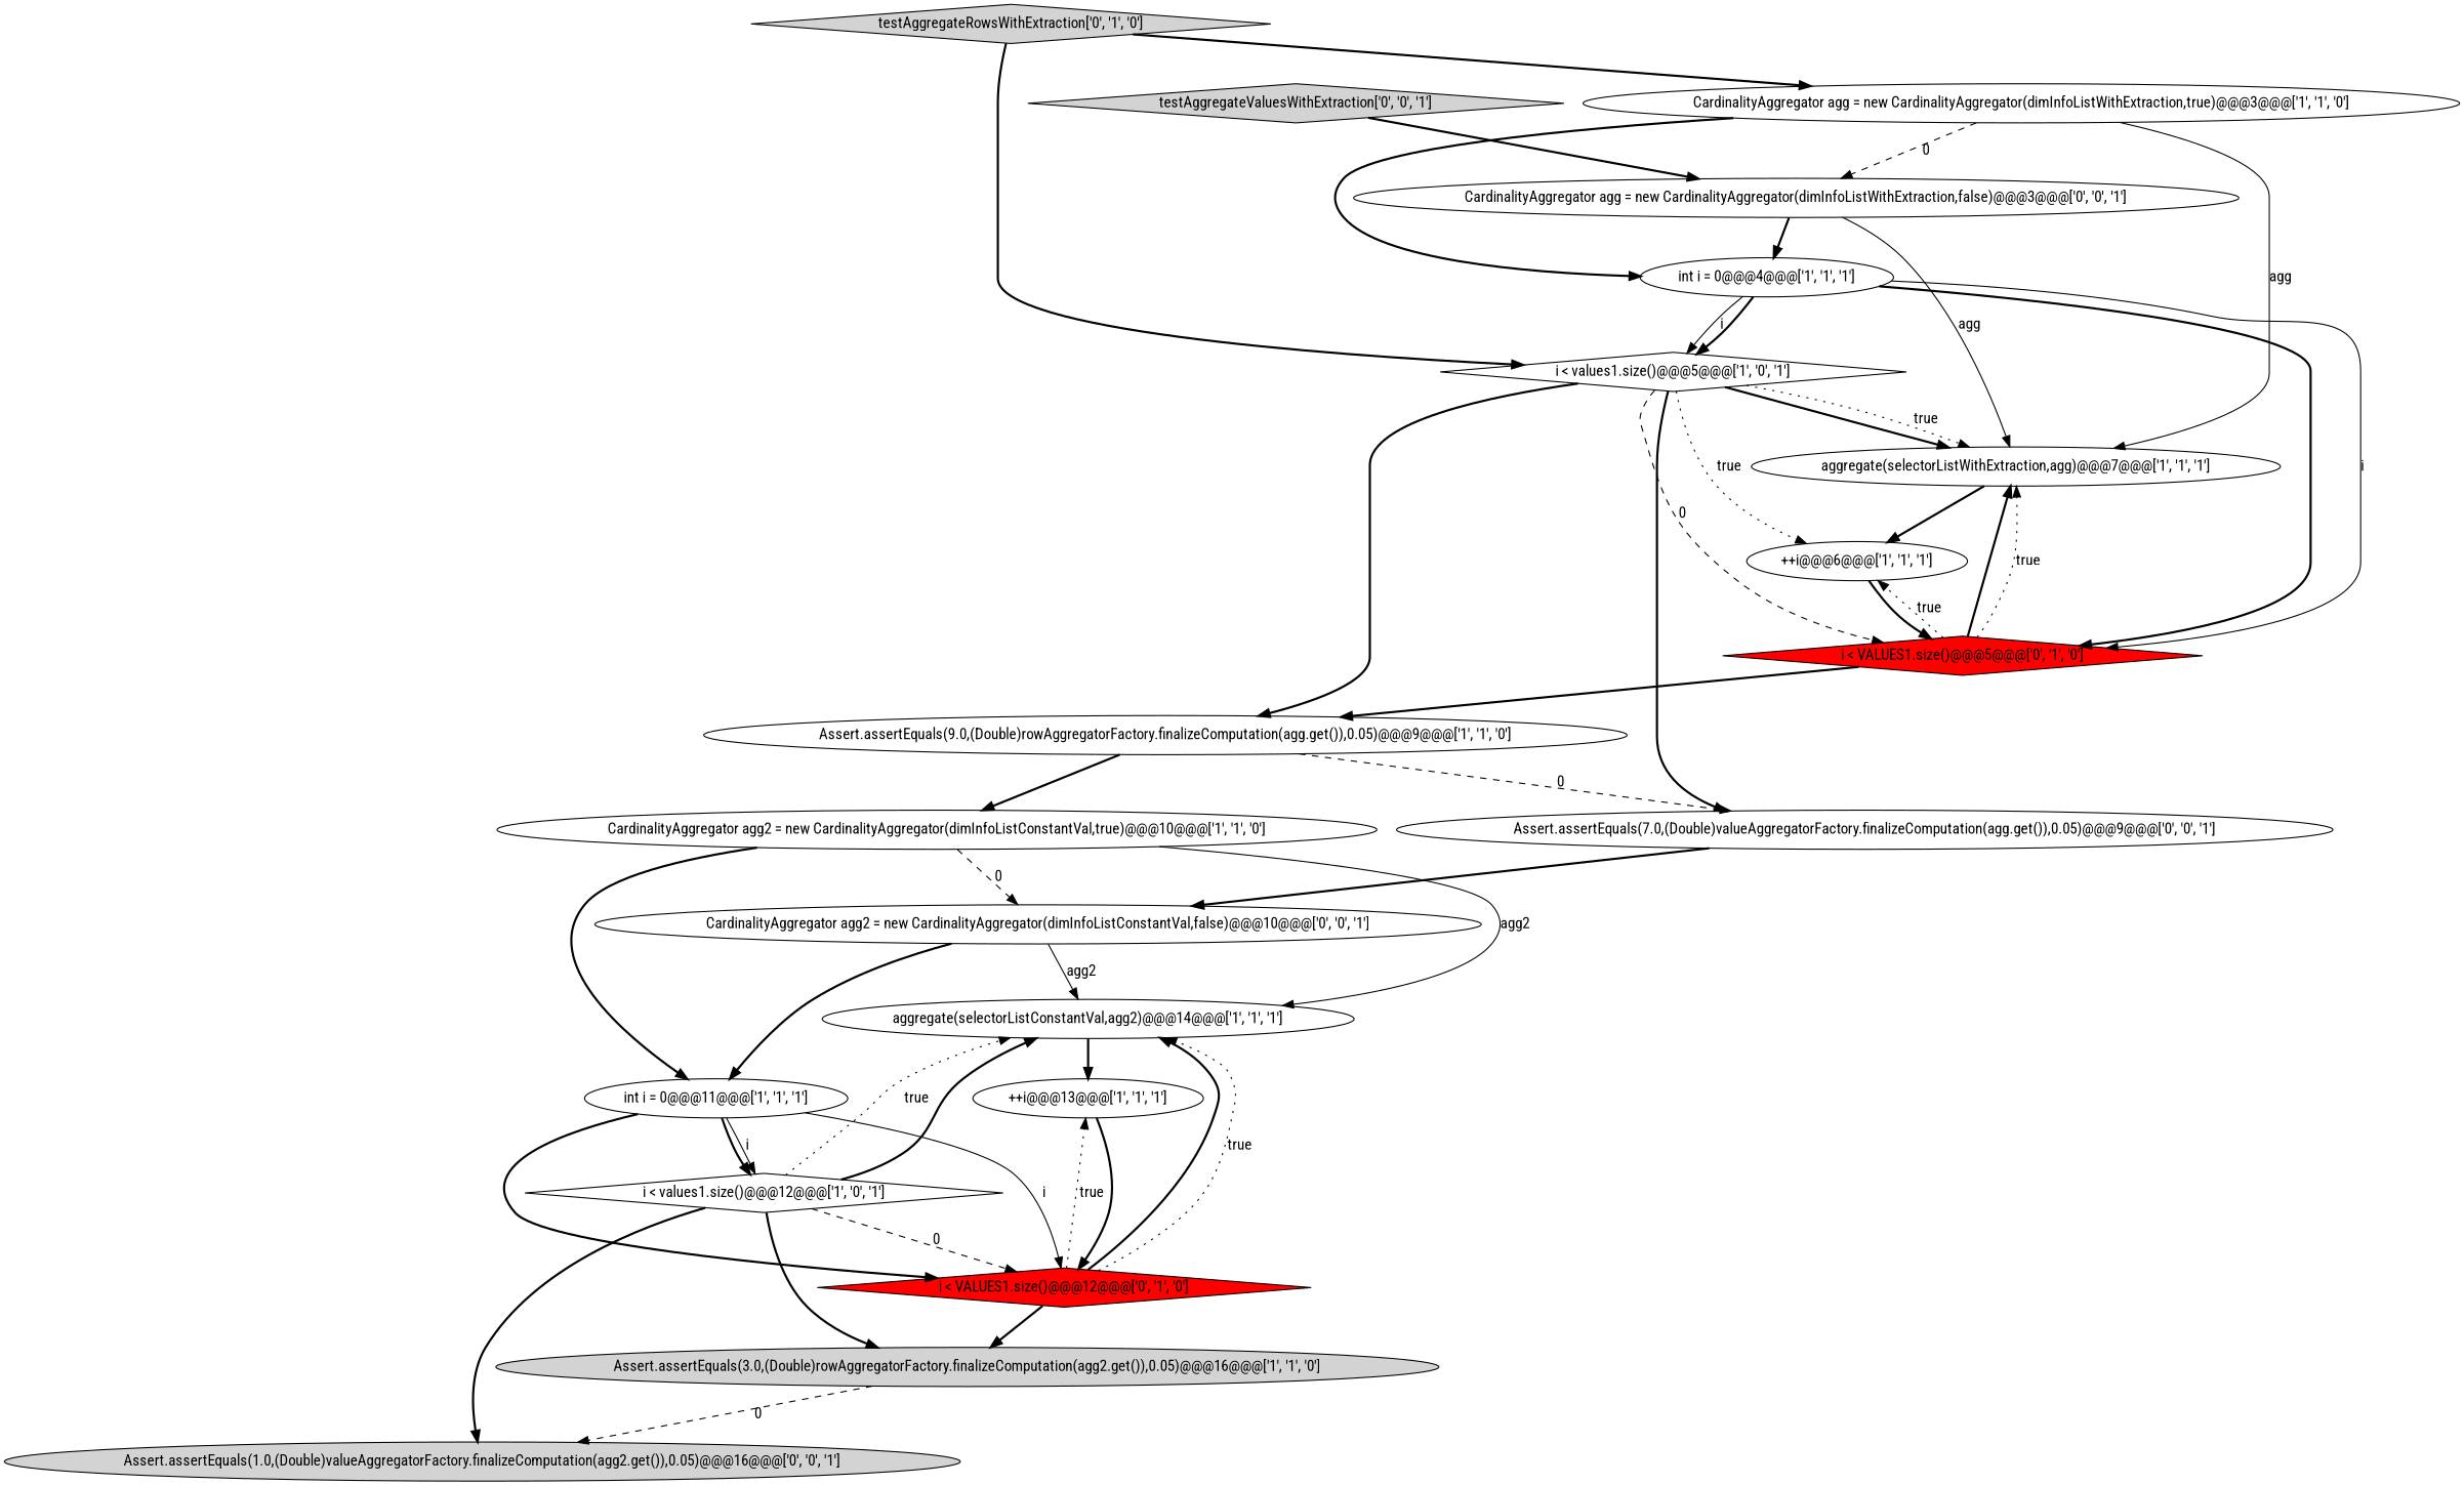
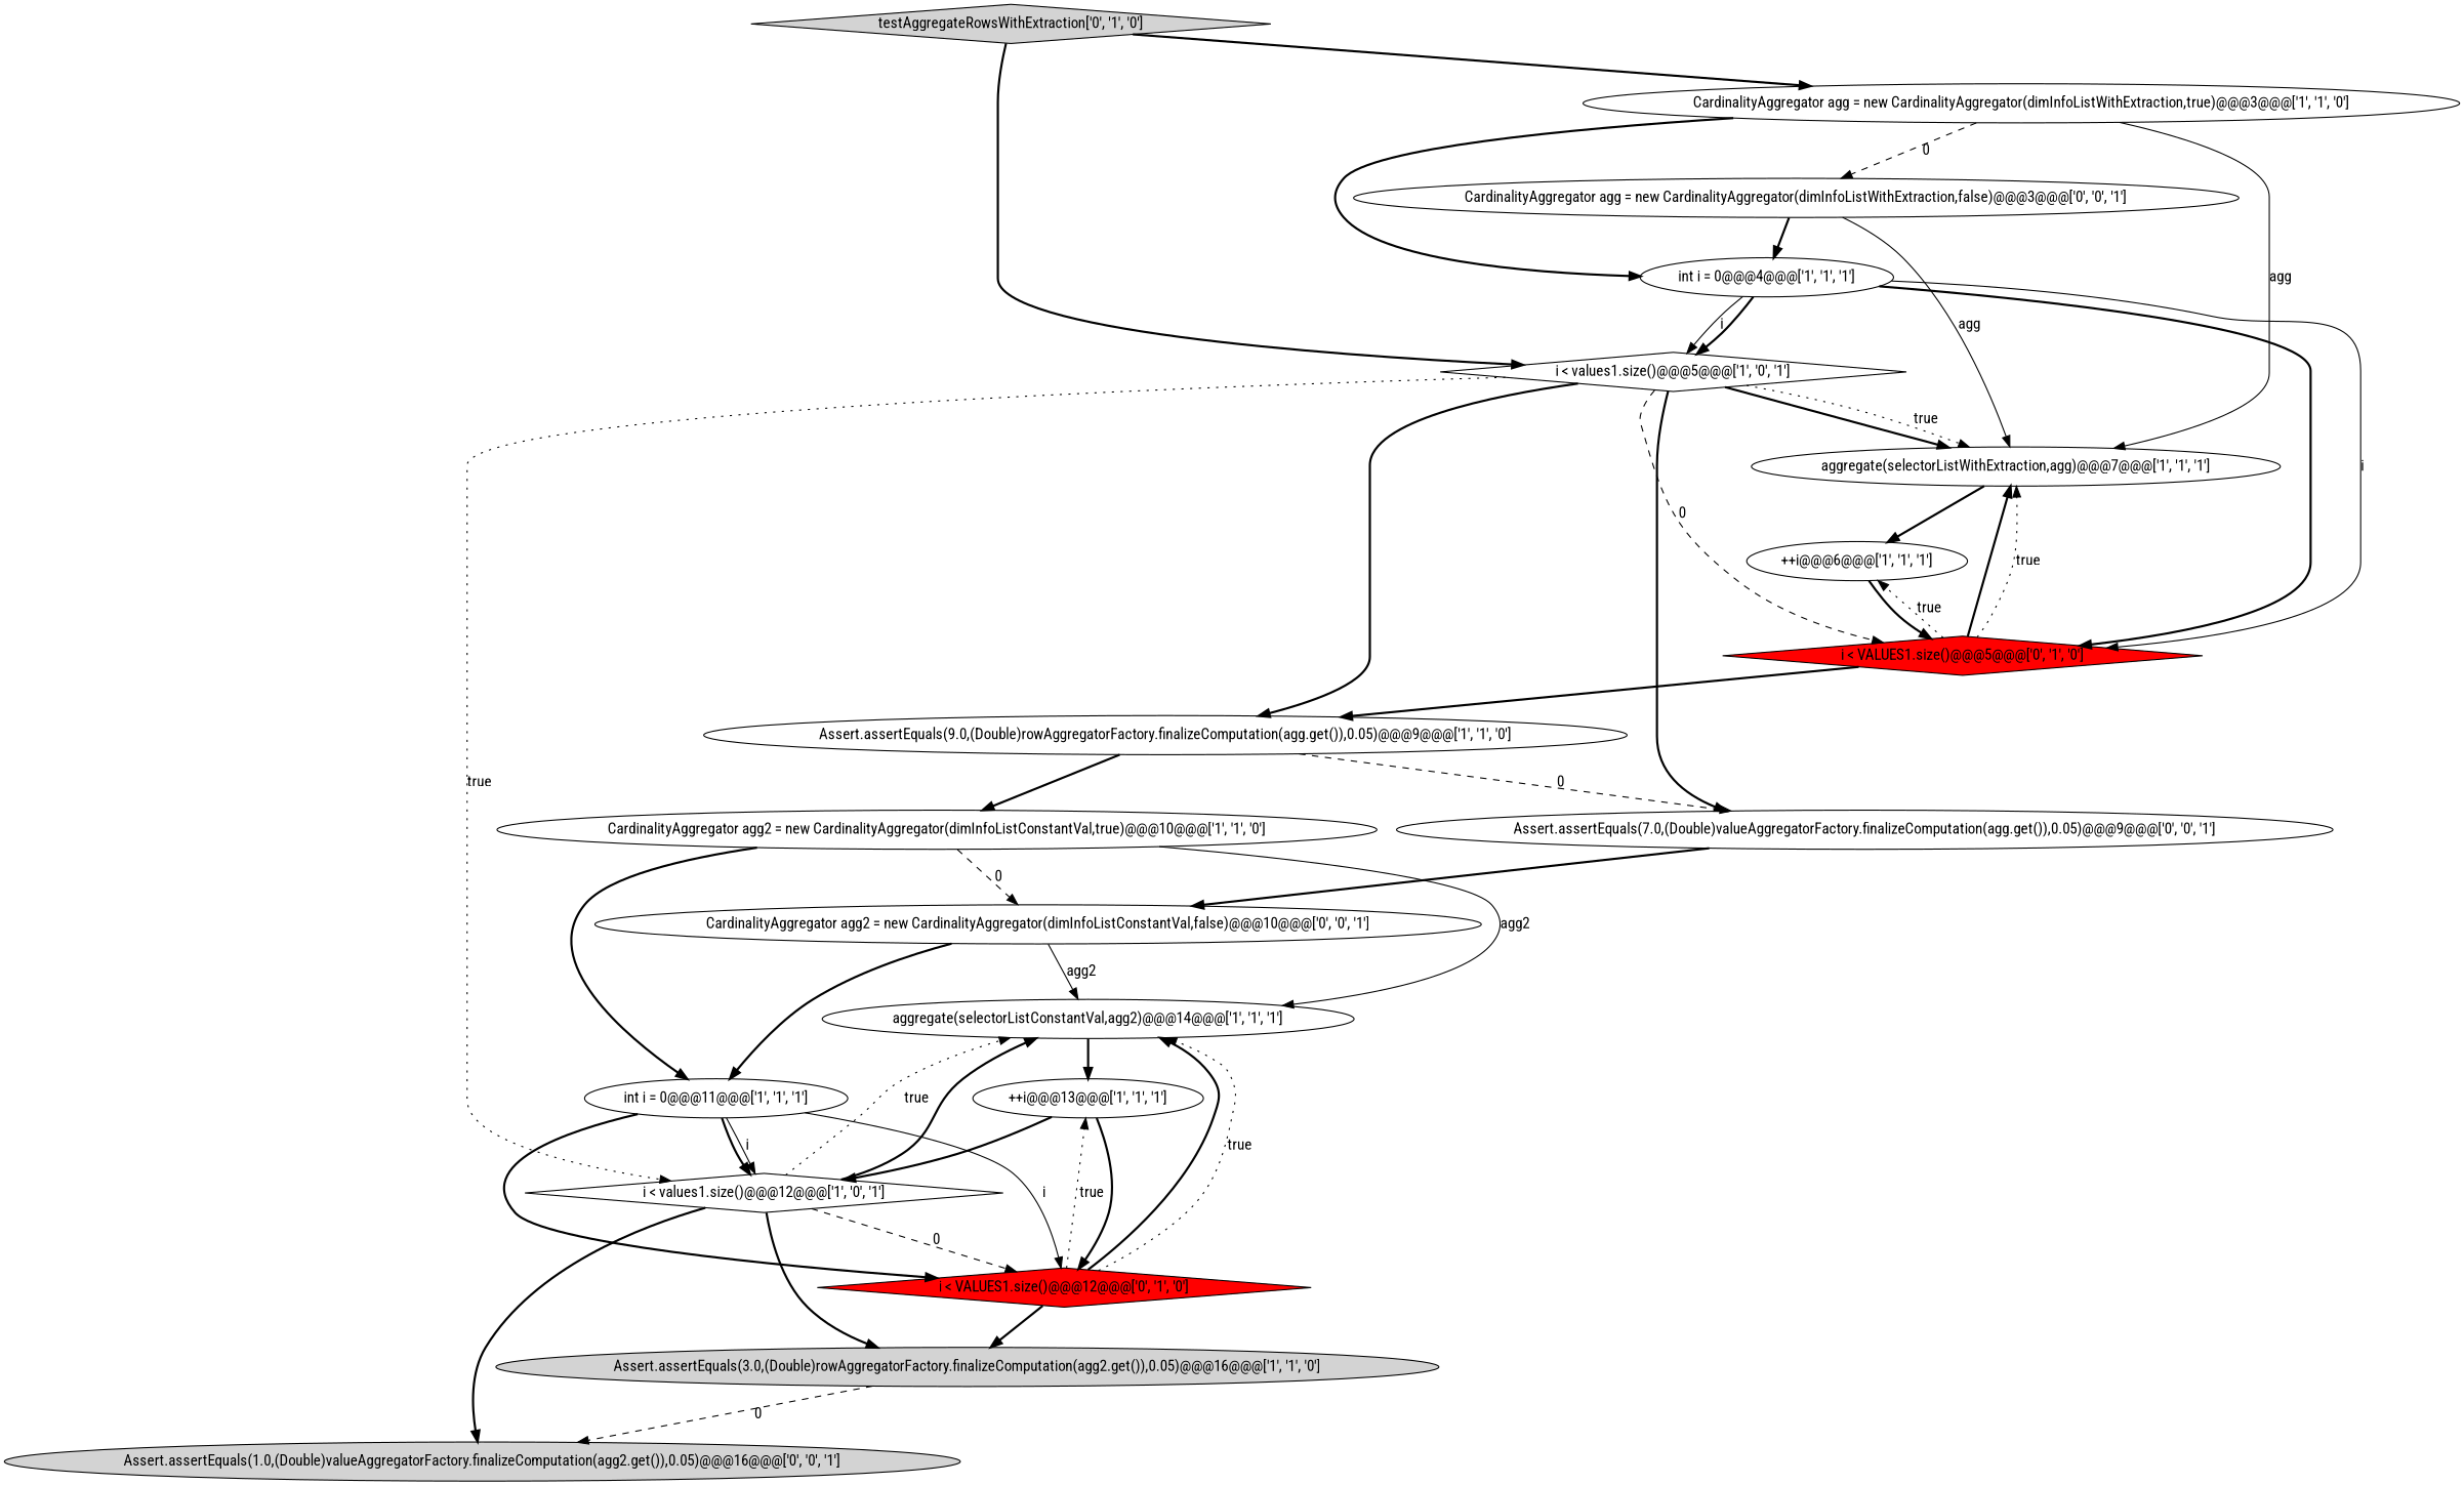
  digraph {
    fontname="Roboto Condensed"
    node [fillcolor=white fontname="Roboto Condensed" shape=ellipse style=filled]
    edge [fontname="Roboto Condensed" style=bold]
    n1 [fillcolor=lightgray label="testAggregateRowsWithExtraction['0', '1', '0']" shape=diamond]
    n2 [label="CardinalityAggregator agg = new CardinalityAggregator(dimInfoListWithExtraction,true)@@@3@@@['1', '1', '0']"]
    n3 [label="i < values1.size()@@@5@@@['1', '0', '1']" shape=diamond]
    n4 [label="aggregate(selectorListWithExtraction,agg)@@@7@@@['1', '1', '1']"]
    n5 [label="CardinalityAggregator agg = new CardinalityAggregator(dimInfoListWithExtraction,false)@@@3@@@['0', '0', '1']"]
    n6 [label="int i = 0@@@4@@@['1', '1', '1']"]
    n7 [label="i < values1.size()@@@12@@@['1', '0', '1']" shape=diamond]
    n8 [fillcolor=lightgray label="Assert.assertEquals(3.0,(Double)rowAggregatorFactory.finalizeComputation(agg2.get()),0.05)@@@16@@@['1', '1', '0']"]
    n9 [fillcolor=red label="i < VALUES1.size()@@@12@@@['0', '1', '0']" shape=diamond]
    n10 [label="aggregate(selectorListConstantVal,agg2)@@@14@@@['1', '1', '1']"]
    n11 [fillcolor=lightgray label="Assert.assertEquals(1.0,(Double)valueAggregatorFactory.finalizeComputation(agg2.get()),0.05)@@@16@@@['0', '0', '1']"]
    n12 [label="++i@@@13@@@['1', '1', '1']"]
    n13 [fillcolor=red label="i < VALUES1.size()@@@5@@@['0', '1', '0']" shape=diamond]
    n14 [label="++i@@@6@@@['1', '1', '1']"]
    n15 [label="Assert.assertEquals(9.0,(Double)rowAggregatorFactory.finalizeComputation(agg.get()),0.05)@@@9@@@['1', '1', '0']"]
    n16 [label="Assert.assertEquals(7.0,(Double)valueAggregatorFactory.finalizeComputation(agg.get()),0.05)@@@9@@@['0', '0', '1']"]
    n17 [label="CardinalityAggregator agg2 = new CardinalityAggregator(dimInfoListConstantVal,true)@@@10@@@['1', '1', '0']"]
    n18 [label="CardinalityAggregator agg2 = new CardinalityAggregator(dimInfoListConstantVal,false)@@@10@@@['0', '0', '1']"]
    n19 [label="int i = 0@@@11@@@['1', '1', '1']"]
-   n20 [fillcolor=lightgray label="testAggregateValuesWithExtraction['0', '0', '1']" shape=diamond]
    n1 -> n2
    n1 -> n3
    n2 -> n4 [label=agg style=solid]
    n2 -> n5 [label=0 style=dashed]
    n2 -> n6
    n3 -> n4
    n3 -> n4 [label=true style=dotted]
    n3 -> n13 [label=0 style=dashed]
-   n3 -> n14 [label=true style=dotted]
+   n3 -> n7 [label=true style=dotted]
    n3 -> n15
    n3 -> n16
    n4 -> n14
    n5 -> n4 [label=agg style=solid]
    n5 -> n6
    n6 -> n3
    n6 -> n3 [label=i style=solid]
    n6 -> n13
    n6 -> n13 [label=i style=solid]
    n7 -> n8
    n7 -> n9 [label=0 style=dashed]
    n7 -> n10
    n7 -> n10 [label=true style=dotted]
    n7 -> n11
    n8 -> n11 [label=0 style=dashed]
    n9 -> n8
    n9 -> n10
    n9 -> n10 [label=true style=dotted]
    n9 -> n12 [label=true style=dotted]
    n10 -> n12
+   n12 -> n7
    n12 -> n9
    n13 -> n4
    n13 -> n4 [label=true style=dotted]
    n13 -> n14 [label=true style=dotted]
    n13 -> n15
    n14 -> n13
    n15 -> n16 [label=0 style=dashed]
    n15 -> n17
    n16 -> n18
    n17 -> n10 [label=agg2 style=solid]
    n17 -> n18 [label=0 style=dashed]
    n17 -> n19
    n18 -> n10 [label=agg2 style=solid]
    n18 -> n19
    n19 -> n7
    n19 -> n7 [label=i style=solid]
    n19 -> n9
    n19 -> n9 [label=i style=solid]
-   n20 -> n5
  }
